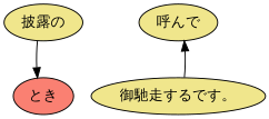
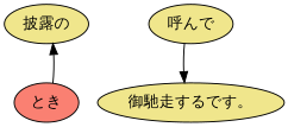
  digraph {
    node [fillcolor=khaki style=filled]
    edge [style=solid]
    n1 [label="披露の"]
    n2 [fillcolor=salmon label="とき"]
    n3 [label="呼んで"]
    n4 [label="御馳走するです。"]
-   n1 -> n2
-   n4 -> n3
+   n2 -> n1
+   n3 -> n4
  }
